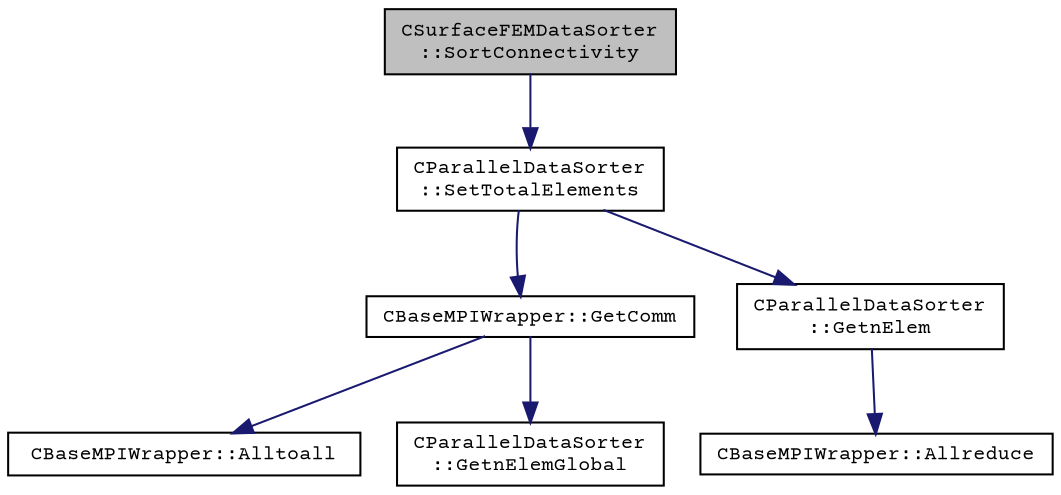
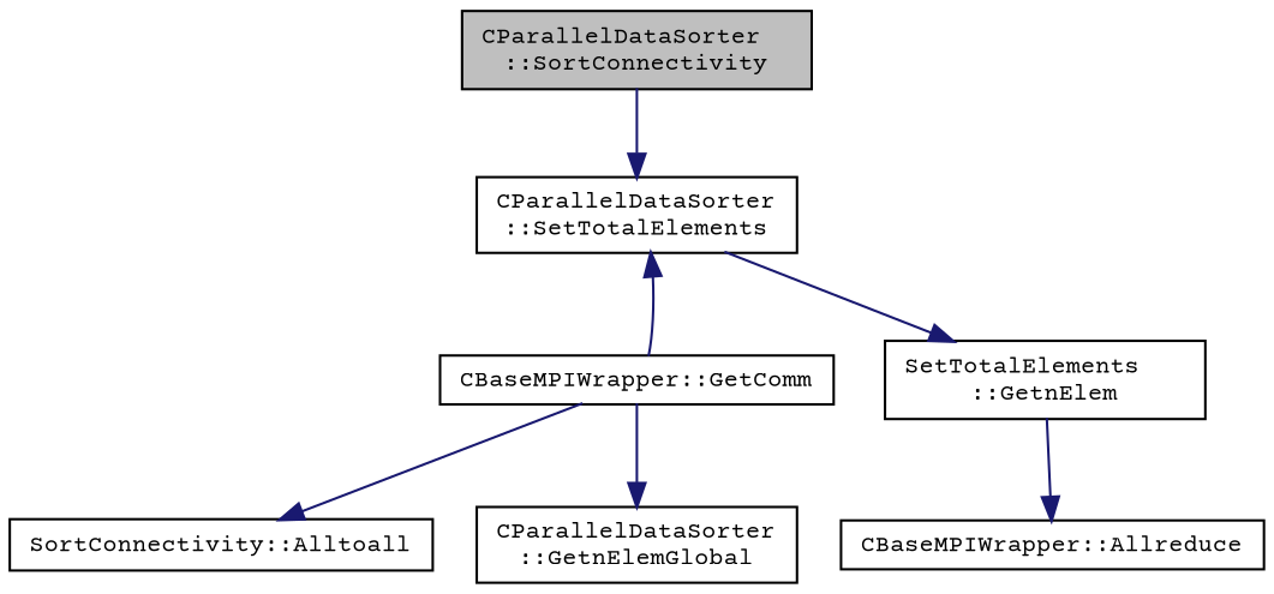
  digraph {
    fontname="Courier Prime"
    rankdir=TB
    node [color=black fillcolor=white fontname="Courier Prime" fontsize=10 shape=record style=filled]
    edge [color=midnightblue fontname="Courier Prime" fontsize=10 labelfontname=Helvetica labelfontsize=10 style=solid]
-   n1 [fillcolor=grey75 fontcolor=black height=0.2 label="CSurfaceFEMDataSorter\l::SortConnectivity" width=0.4]
+   n1 [fillcolor=grey75 fontcolor=black height=0.2 label="CParallelDataSorter\l::SortConnectivity" width=0.4]
    n2 [height=0.2 label="CParallelDataSorter\l::SetTotalElements" width=0.4]
    n3 [height=0.2 label="CBaseMPIWrapper::GetComm" width=0.4]
-   n4 [height=0.2 label="CParallelDataSorter\l::GetnElem" width=0.4]
+   n4 [height=0.2 label="SetTotalElements\l::GetnElem" width=0.4]
    n5 [height=0.2 label="CBaseMPIWrapper::Allreduce" width=0.4]
-   n6 [height=0.2 label="CBaseMPIWrapper::Alltoall" width=0.4]
+   n6 [height=0.2 label="SortConnectivity::Alltoall" width=0.4]
    n7 [height=0.2 label="CParallelDataSorter\l::GetnElemGlobal" width=0.4]
    n1 -> n2
-   n2 -> n3
+   n3 -> n2
    n2 -> n4
    n3 -> n6
    n3 -> n7
    n4 -> n5
  }
